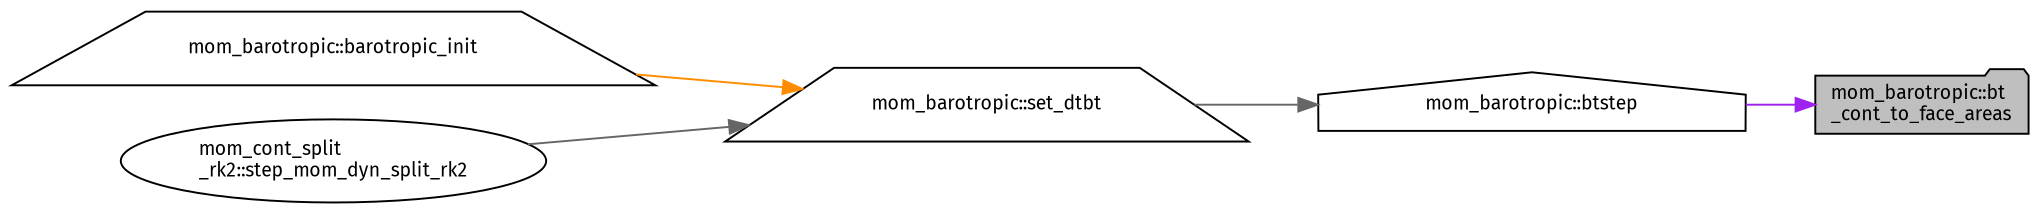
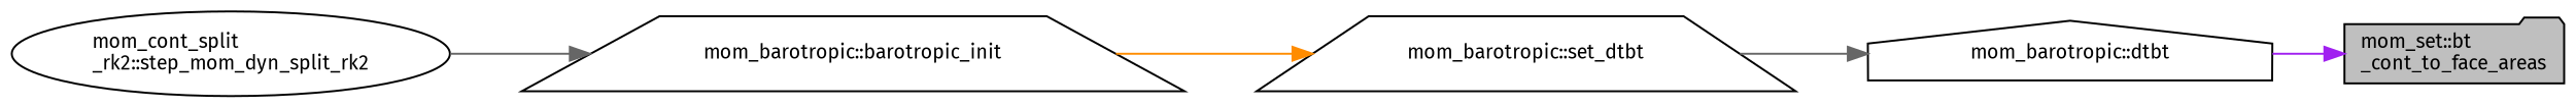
  digraph {
    fontname="Fira Sans"
    rankdir=RL
    node [color=black fillcolor=white fontname="Fira Sans" fontsize=10 shape=trapezium style=filled]
    edge [color=gray40 dir=back fontname="Fira Sans" fontsize=10 labelfontname=Helvetica labelfontsize=10 style=solid]
-   n1 [fillcolor=grey75 fontcolor=black height=0.2 label="mom_barotropic::bt\l_cont_to_face_areas" shape=folder width=0.4]
-   n2 [height=0.2 label="mom_barotropic::btstep" shape=house width=0.4]
+   n1 [fillcolor=grey75 fontcolor=black height=0.2 label="mom_set::bt\l_cont_to_face_areas" shape=folder width=0.4]
+   n2 [height=0.2 label="mom_barotropic::dtbt" shape=house width=0.4]
    n3 [height=0.2 label="mom_barotropic::set_dtbt" width=0.4]
    n4 [height=0.2 label="mom_barotropic::barotropic_init" width=0.4]
    n5 [height=0.2 label="mom_cont_split\l_rk2::step_mom_dyn_split_rk2" shape=ellipse width=0.4]
    n1 -> n2 [color=purple]
    n2 -> n3
    n3 -> n4 [color=darkorange]
-   n3 -> n5
+   n4 -> n5
  }
